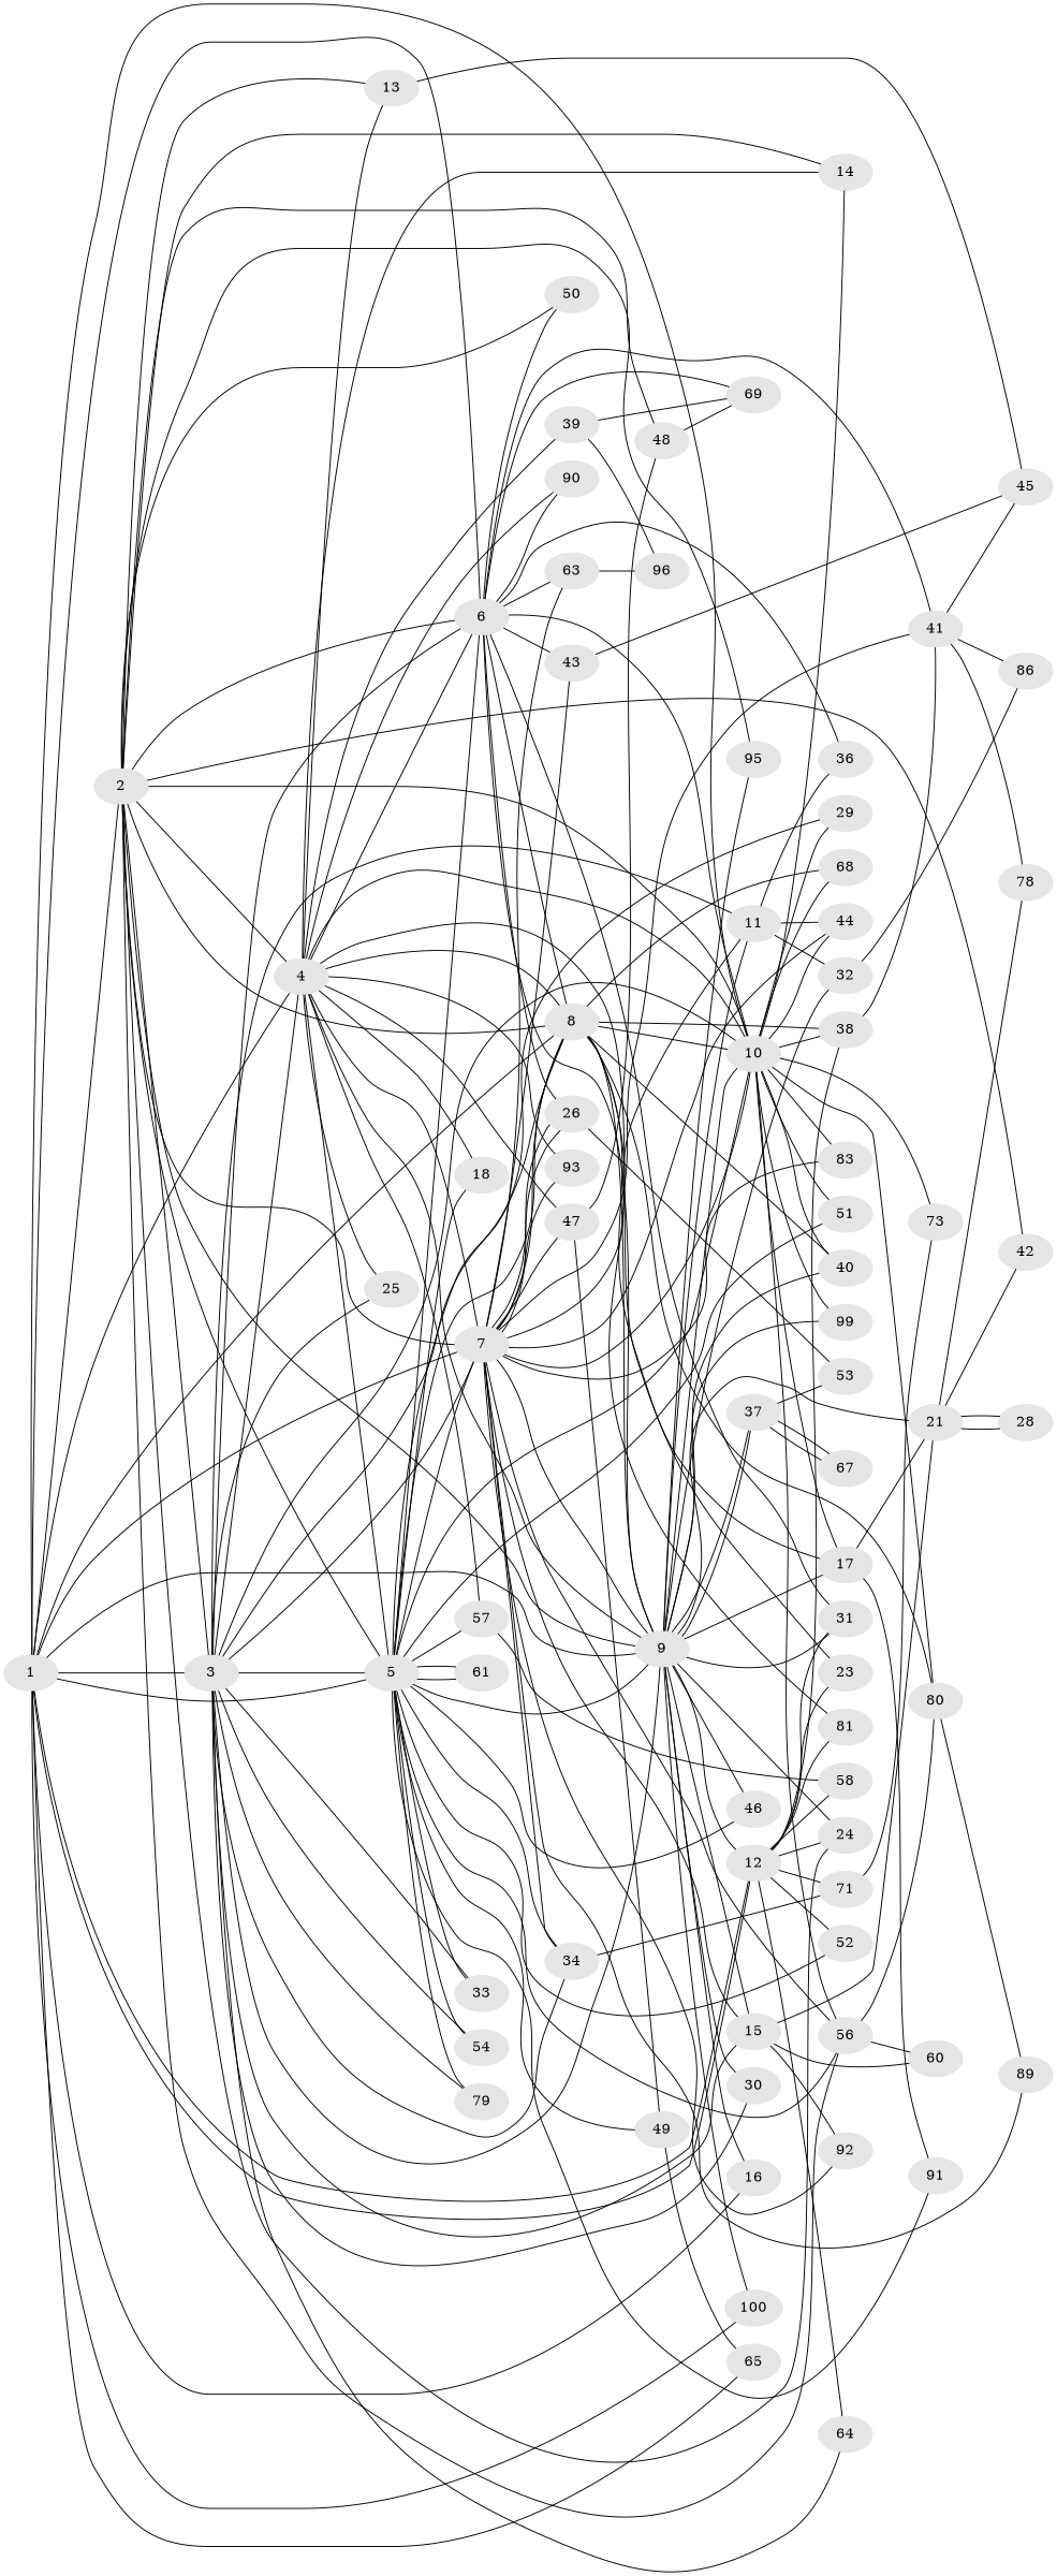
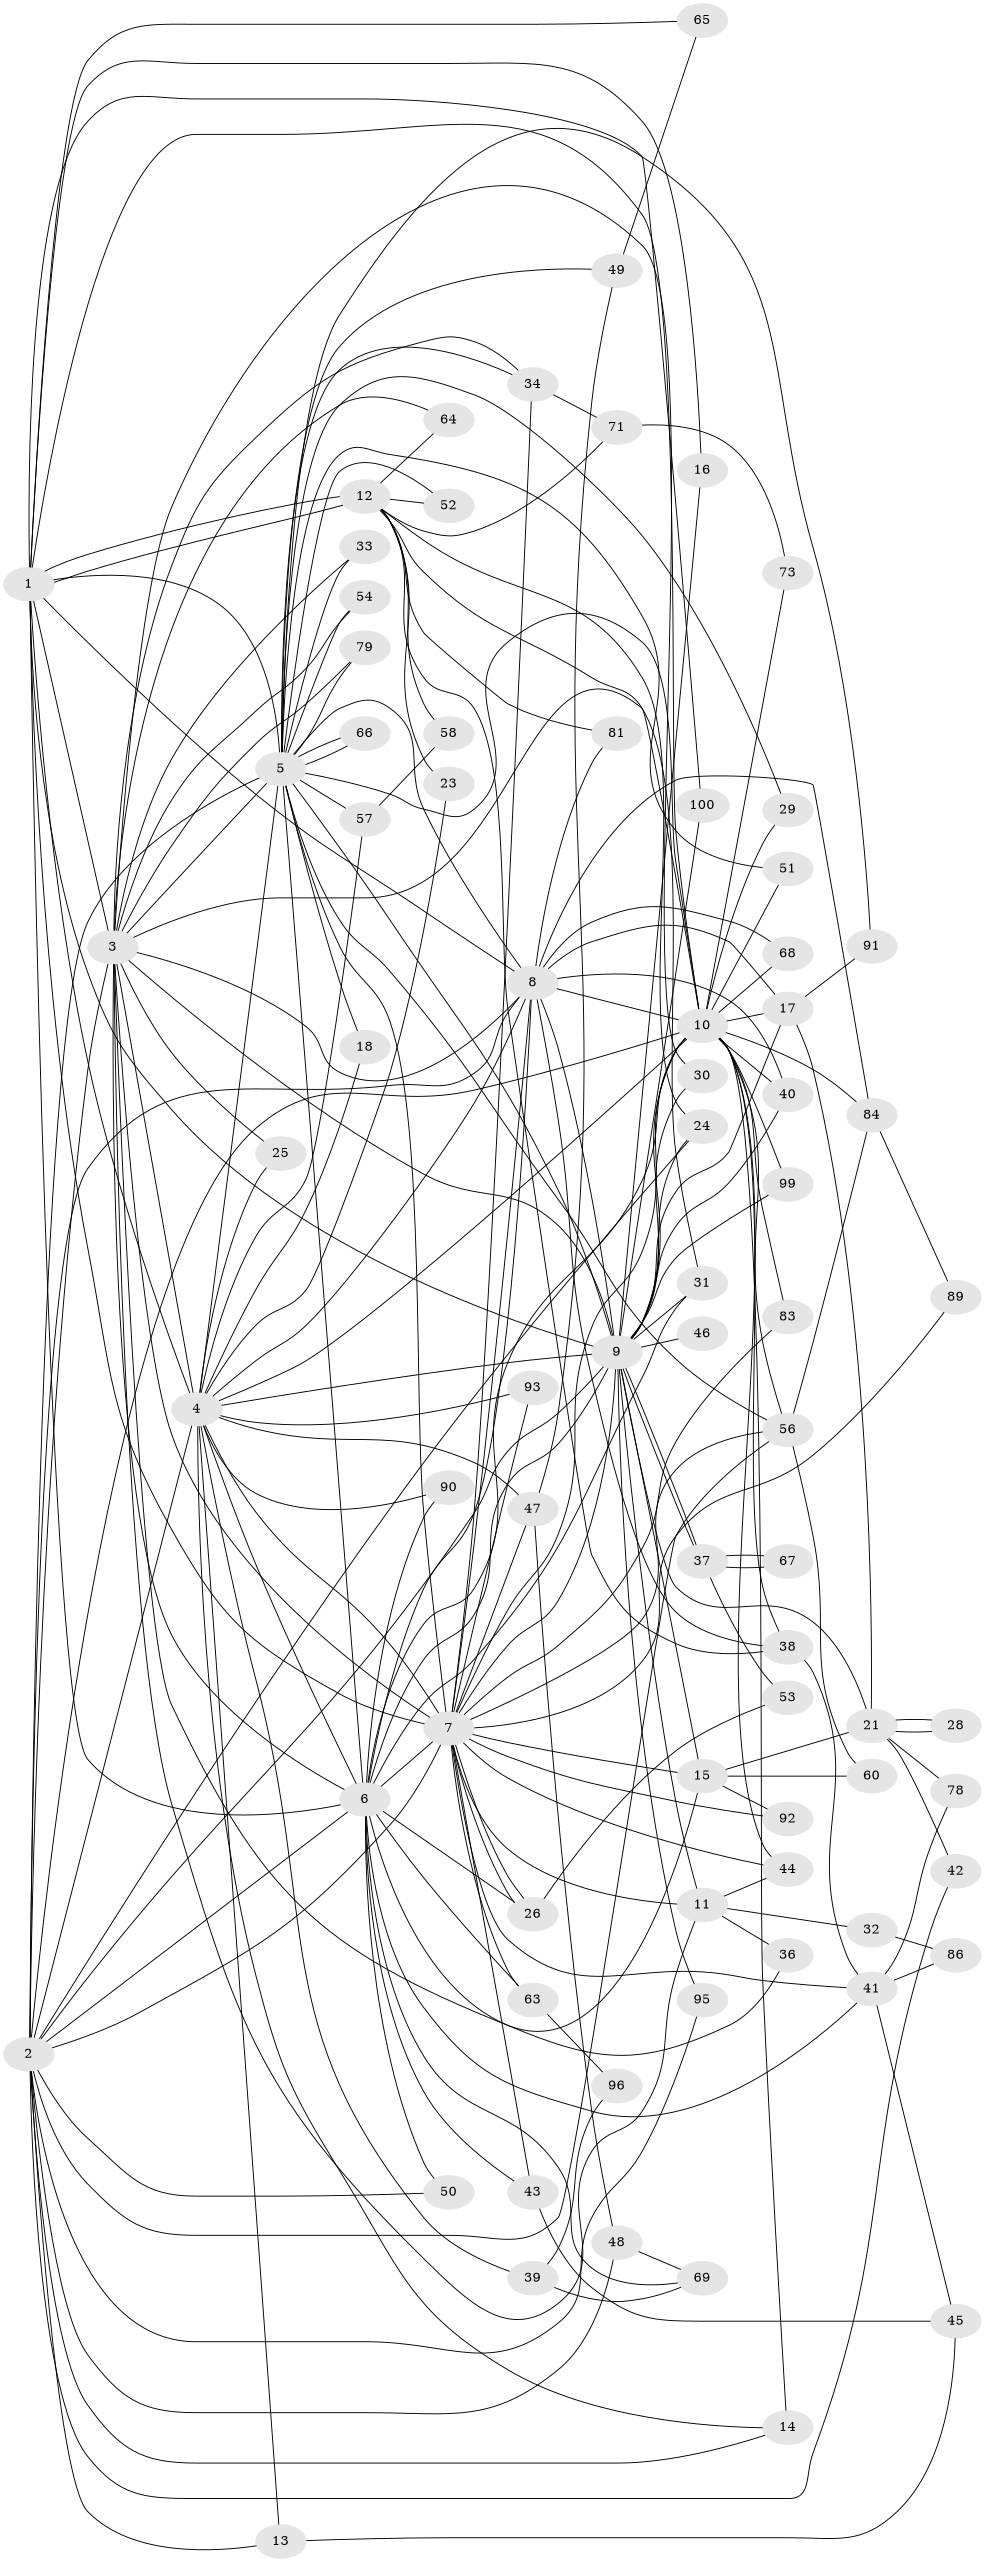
  graph {
    rankdir=LR
    node [color=gray90 style=filled]
    1 [super="+72"]
    2 [super="+22"]
    3 [super="+62"]
    4 [super="+82"]
    5 [super="+19"]
    6 [super="+75"]
    7 [super="+97"]
    8 [super="+55"]
    9 [super="+27"]
    10 [super="+59"]
    12 [super="+35"]
    16
    65
    100
    13
    14
    24
    42
    48
    50
    56 [super="+94"]
    95
    11 [super="+20"]
    15 [super="+84"]
    25
    30
    33
    34
    54
    64
    79
    39
    18
    23
    47
    57
    90
    93
    29
    46
    49
    51
    52
-   61
+   61 [label=66]
    91
    26 [super="+76"]
    31 [super="+66"]
    36
    41 [super="+77"]
    43 [super="+70"]
    63
    69 [super="+88"]
    44
    83
    89
    92
    17 [super="+74"]
    38
    40 [super="+85"]
    68
-   80 [super="+87"]
+   80 [super="+87" label=84]
    81
    21 [super="+98"]
    32
    37
    99
    73
    58
    71
    96
    45
    60
    53
    78
    86
    28
    67
-   1 -- 2
    1 -- 3
    1 -- 4
    1 -- 5 [weight=2]
    1 -- 6
    1 -- 7
    1 -- 8
    1 -- 9
    1 -- 10
    1 -- 12
    1 -- 12
    1 -- 16
    1 -- 65
    1 -- 100
    2 -- 3
    2 -- 4
    2 -- 5
    2 -- 6 [weight=2]
    2 -- 7
    2 -- 8
    2 -- 9
    2 -- 10 [weight=2]
    2 -- 13
    2 -- 14
    2 -- 24
    2 -- 42
    2 -- 48
    2 -- 50
    2 -- 56
    2 -- 95
    3 -- 4
    3 -- 5
    3 -- 6
    3 -- 7
    3 -- 8
    3 -- 9
    3 -- 10
    3 -- 11
    3 -- 15
    3 -- 25
    3 -- 30
    3 -- 33
    3 -- 34
    3 -- 54
    3 -- 64
    3 -- 79
    4 -- 5
    4 -- 6
    4 -- 7
    4 -- 8
    4 -- 9
    4 -- 10
    4 -- 13
    4 -- 14
    4 -- 25
    4 -- 39
    4 -- 18
    4 -- 23
    4 -- 47
    4 -- 57
    4 -- 90
    4 -- 93
    5 -- 6
    5 -- 7
    5 -- 8 [weight=2]
    5 -- 9
    5 -- 10
    5 -- 56
    5 -- 33
    5 -- 34
    5 -- 54
    5 -- 79
    5 -- 18
    5 -- 57
    5 -- 29
-   5 -- 46
    5 -- 49
    5 -- 51
    5 -- 52
    5 -- 61
    5 -- 61
    5 -- 91
+   6 -- 7
    6 -- 8
    6 -- 9
    6 -- 10
    6 -- 50
    6 -- 90
    6 -- 26
    6 -- 31
    6 -- 36
    6 -- 41
    6 -- 43
    6 -- 63
    6 -- 69
    7 -- 8
    7 -- 9
    7 -- 10
    7 -- 56
    7 -- 11
    7 -- 15
    7 -- 34
    7 -- 47
    7 -- 93
    7 -- 26
    7 -- 26
    7 -- 41
    7 -- 43
    7 -- 63
    7 -- 44
    7 -- 83
    7 -- 89
    7 -- 92
    8 -- 9
    8 -- 10
    8 -- 17
    8 -- 38
    8 -- 40
    8 -- 68
    8 -- 80
    8 -- 81
    9 -- 10
-   9 -- 12
    9 -- 16
    9 -- 100
    9 -- 24
    9 -- 95
    9 -- 11
    9 -- 15
    9 -- 30
    9 -- 46
    9 -- 31
    9 -- 17
    9 -- 40
    9 -- 21
-   9 -- 32
    9 -- 37
    9 -- 37
    9 -- 99
    10 -- 14
    10 -- 56
    10 -- 29
    10 -- 51
    10 -- 44
    10 -- 83
    10 -- 17
    10 -- 38
    10 -- 40
    10 -- 68
    10 -- 80
    10 -- 99
    10 -- 73
    12 -- 24
    12 -- 64
    12 -- 23
    12 -- 52
    12 -- 31
    12 -- 38
    12 -- 81
    12 -- 58
    12 -- 71
    13 -- 45
    48 -- 69
    56 -- 80
    56 -- 60
    11 -- 36
    11 -- 44
    11 -- 32
    15 -- 92
    15 -- 21
    15 -- 60
    34 -- 71
    39 -- 69
    39 -- 96
    47 -- 48
    47 -- 49
    57 -- 58
    49 -- 65
    26 -- 53
    41 -- 45
    41 -- 78
    41 -- 86
    43 -- 45
    63 -- 96
    17 -- 91
    17 -- 21
    38 -- 41
    80 -- 89
    21 -- 42
    21 -- 78
    21 -- 28
    21 -- 28
    32 -- 86
    37 -- 53
    37 -- 67
    37 -- 67
    71 -- 73
  }
